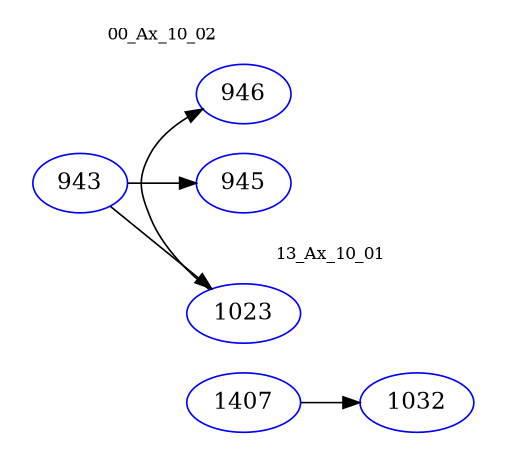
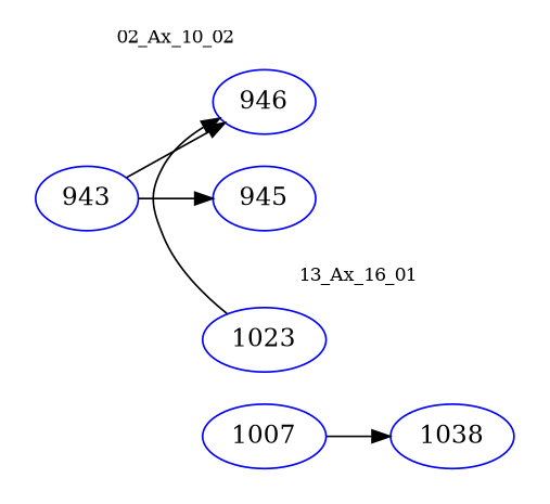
  digraph {
    rankdir=LR
    node [color=blue]
    edge [color=black]
    n1 [label=1023]
-   n2 [label=1407]
-   n3 [label=1032]
+   n2 [label=1007]
+   n3 [label=1038]
    n4 [label=945]
    n5 [label=943]
    n6 [label=946]
    subgraph cluster_1 {
      color=white
      fontsize=10
-     label="13_Ax_10_01"
+     label="13_Ax_16_01"
      n1
      n2
      n3
    }
    subgraph cluster_2 {
      color=white
      fontsize=10
-     label="00_Ax_10_02"
+     label="02_Ax_10_02"
      n4
      n5
      n6
    }
    n1 -> n6
    n2 -> n3
    n5 -> n4
-   n5 -> n1
+   n5 -> n6
  }
